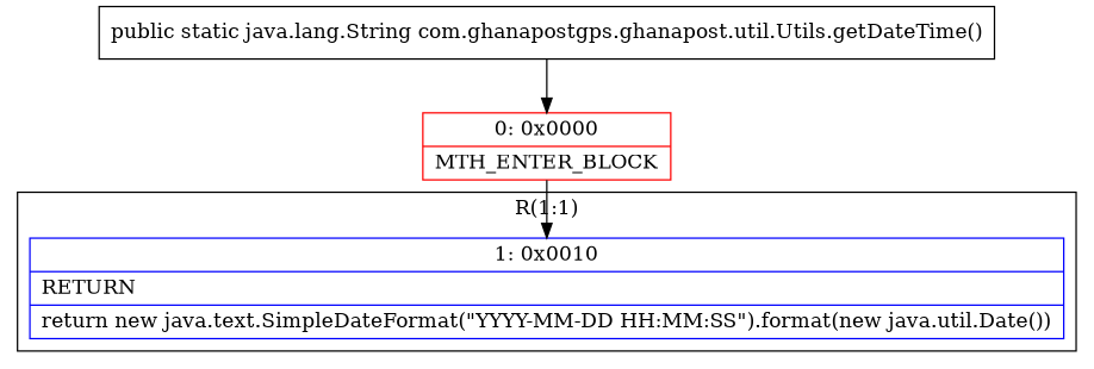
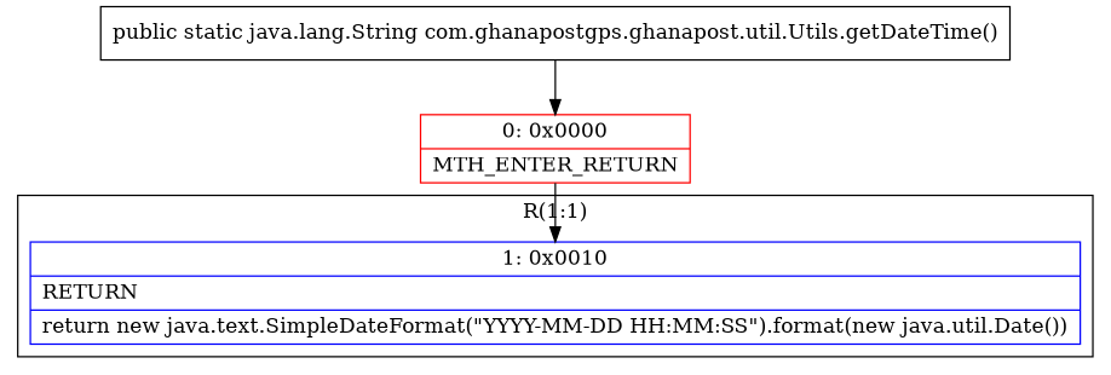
  digraph {
    node [shape=record]
    n1 [color=blue label="{1\:\ 0x0010|RETURN\l|return new java.text.SimpleDateFormat(\"YYYY\-MM\-DD HH:MM:SS\").format(new java.util.Date())\l}"]
-   n2 [color=red label="{0\:\ 0x0000|MTH_ENTER_BLOCK\l}"]
+   n2 [color=red label="{0\:\ 0x0000|MTH_ENTER_RETURN\l}"]
    n3 [label="{public static java.lang.String com.ghanapostgps.ghanapost.util.Utils.getDateTime() }"]
    subgraph cluster_1 {
      label="R(1:1)"
      n1
    }
    n2 -> n1
    n3 -> n2
  }
